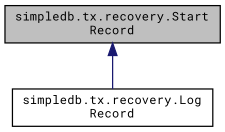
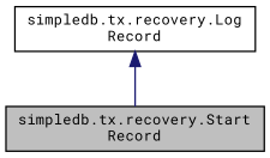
  digraph {
    fontname="Roboto Mono"
    node [color=black fontname="Roboto Mono" fontsize=10 shape=record style=filled]
    n1 [fillcolor=grey75 fontcolor=black height=0.2 label="simpledb.tx.recovery.Start\lRecord" width=0.4]
    n2 [fillcolor=white height=0.2 label="simpledb.tx.recovery.Log\lRecord" width=0.4]
-   n1 -> n2 [color=midnightblue dir=back fontname="Roboto Mono" fontsize=10 labelfontname=Helvetica labelfontsize=10 style=solid]
+   n2 -> n1 [color=midnightblue dir=back fontname="Roboto Mono" fontsize=10 labelfontname=Helvetica labelfontsize=10 style=solid]
  }
